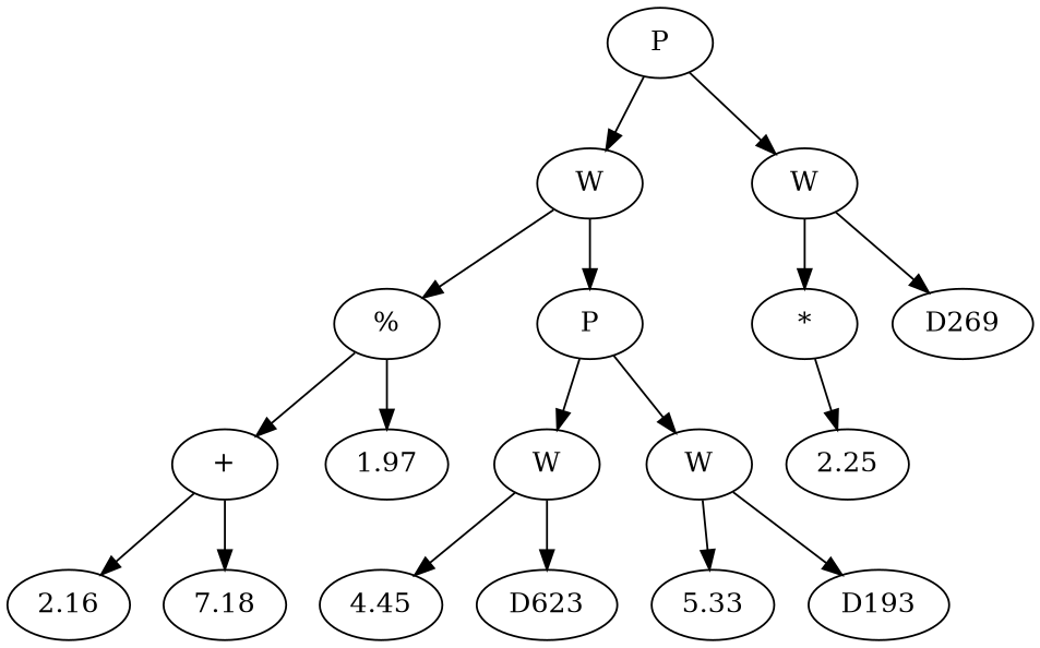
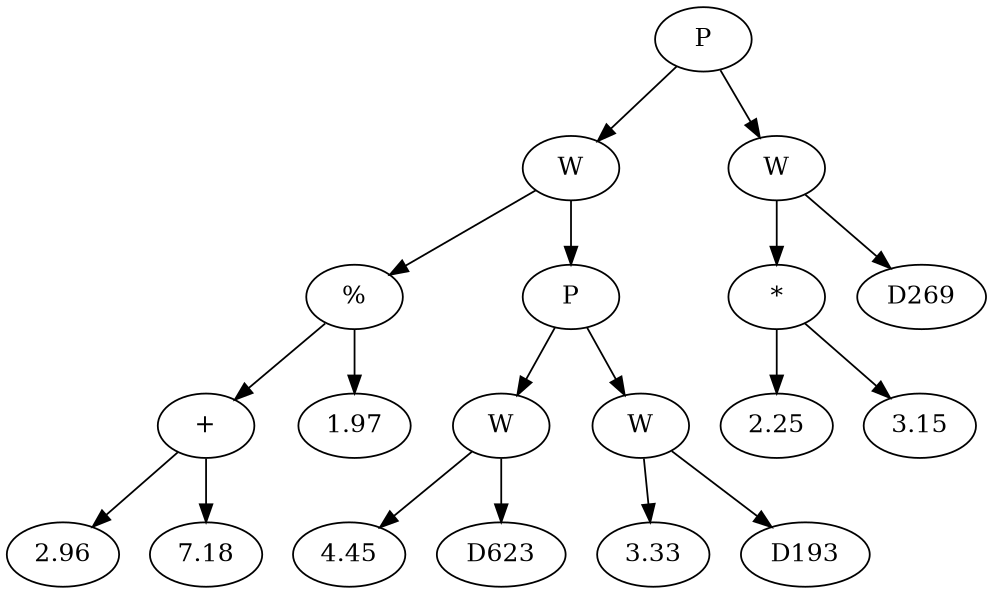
  digraph {
    n1 [label=P]
    n2 [label=W]
    n3 [label=W]
    n4 [label="%"]
    n5 [label=P]
    n6 [label="*"]
    n7 [label=D269]
    n8 [label="+"]
    n9 [label=1.97]
    n10 [label=W]
    n11 [label=W]
-   n12 [label=2.16]
+   n12 [label=2.96]
    n13 [label=7.18]
    n14 [label=4.45]
    n15 [label=D623]
-   n16 [label=5.33]
+   n16 [label=3.33]
    n17 [label=D193]
    n18 [label=2.25]
+   n19 [label=3.15]
    n1 -> n2
    n1 -> n3
    n2 -> n4
    n2 -> n5
    n3 -> n6
    n3 -> n7
    n4 -> n8
    n4 -> n9
    n5 -> n10
    n5 -> n11
    n6 -> n18
+   n6 -> n19
    n8 -> n12
    n8 -> n13
    n10 -> n14
    n10 -> n15
    n11 -> n16
    n11 -> n17
  }
